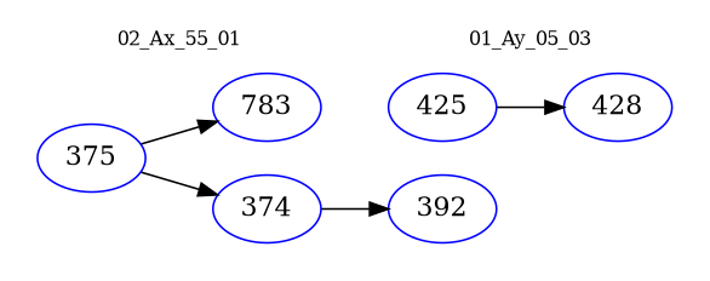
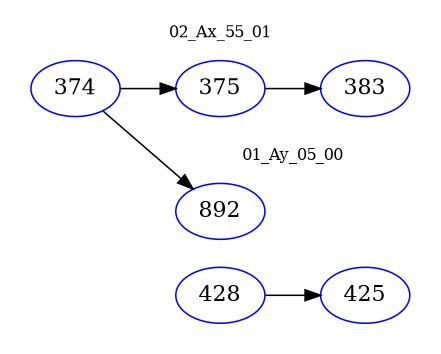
  digraph {
    rankdir=LR
    node [color=blue]
    edge [color=black]
    n1 [label=425]
-   n2 [label=392]
+   n2 [label=892]
    n3 [label=428]
    n4 [label=375]
    n5 [label=374]
-   n6 [label=783]
+   n6 [label=383]
    subgraph cluster_1 {
      color=white
      fontsize=10
-     label="01_Ay_05_03"
+     label="01_Ay_05_00"
      n1
      n2
      n3
    }
    subgraph cluster_2 {
      color=white
      fontsize=10
      label="02_Ax_55_01"
      n4
      n5
      n6
    }
-   n1 -> n3
-   n4 -> n5
+   n3 -> n1
+   n5 -> n4
    n4 -> n6
    n5 -> n2
  }
